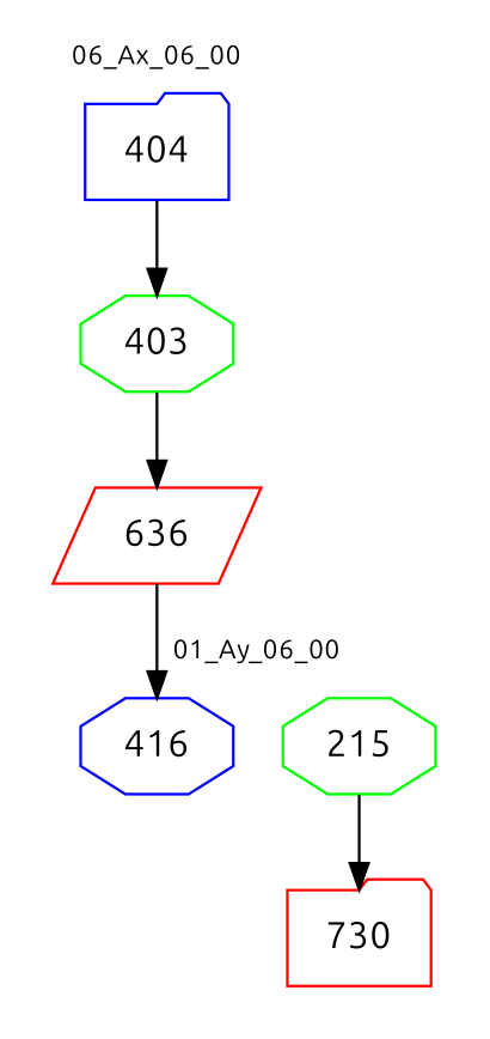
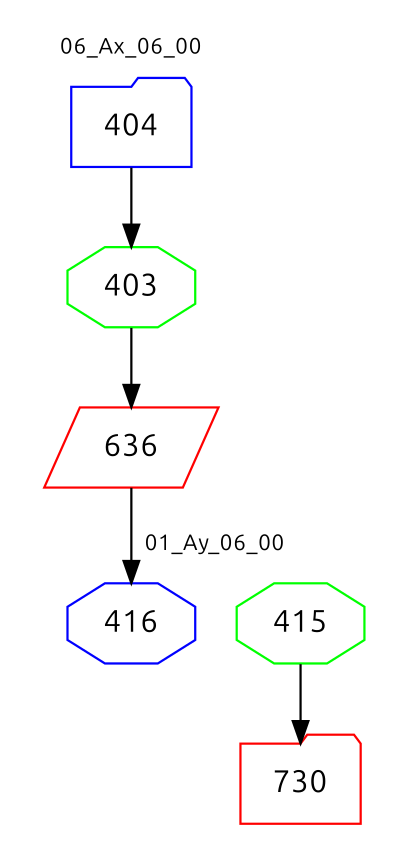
  digraph {
    fontname=Ubuntu
    node [color=green fontname=Ubuntu shape=octagon]
    edge [color=black fontname=Ubuntu]
    n1 [label=403]
    n2 [color=blue label=404 shape=folder]
    n3 [color=red label=636 shape=parallelogram]
-   n4 [label=215]
+   n4 [label=415]
    n5 [color=blue label=416]
    n6 [color=red label=730 shape=folder]
    subgraph cluster_1 {
      color=white
      fontsize=10
      label="06_Ax_06_00"
      n1
      n2
      n3
    }
    subgraph cluster_2 {
      color=white
      fontsize=10
      label="01_Ay_06_00"
      n4
      n5
      n6
    }
    n1 -> n3
    n2 -> n1
    n3 -> n5
    n4 -> n6
  }
